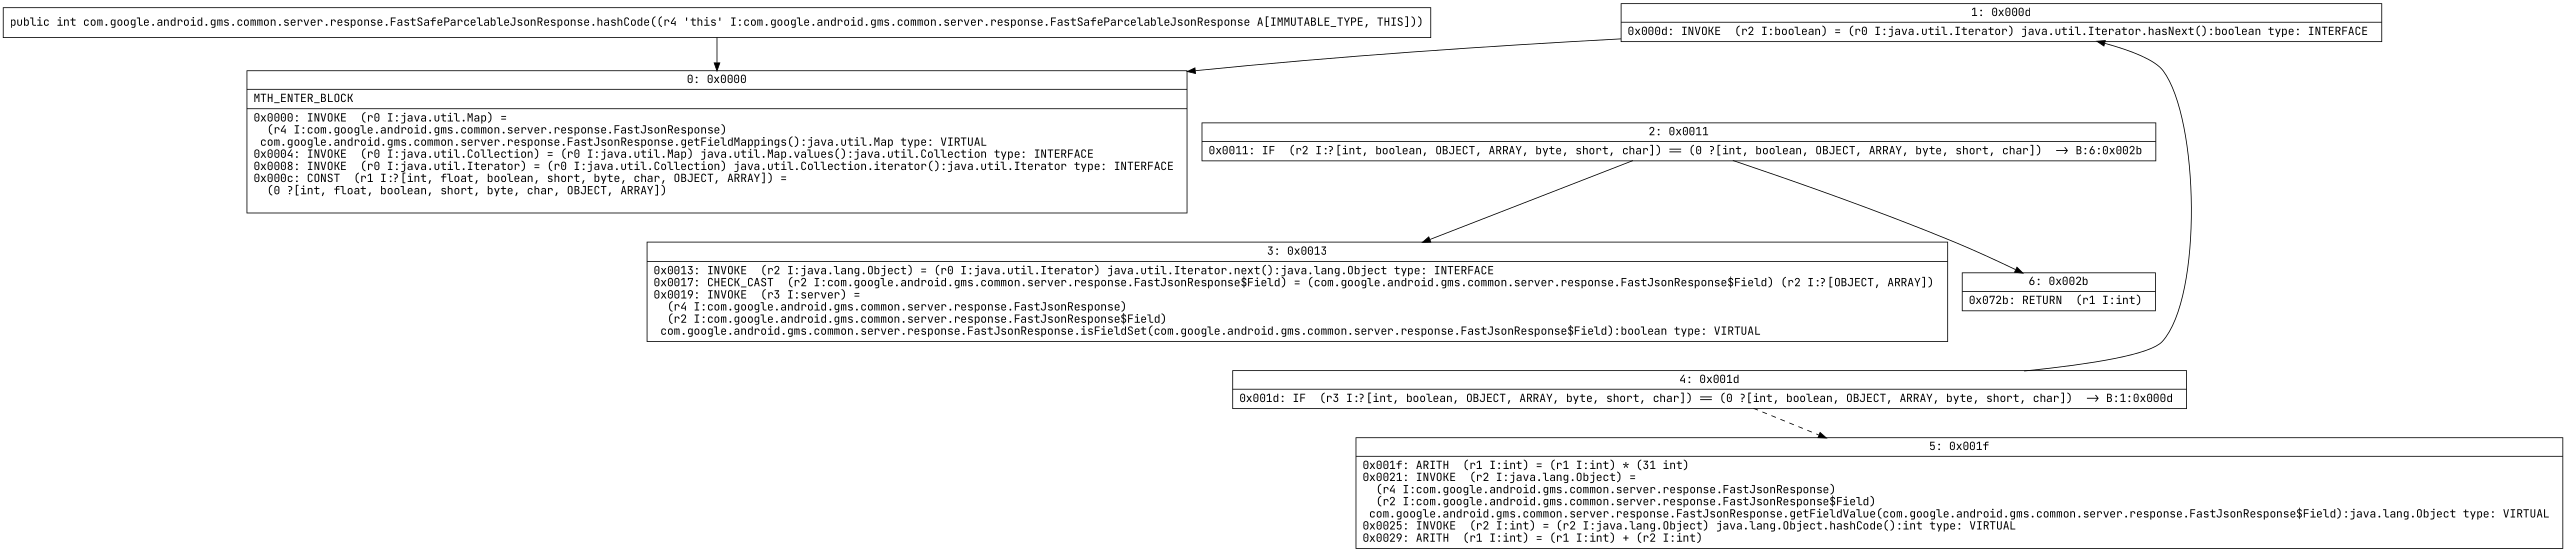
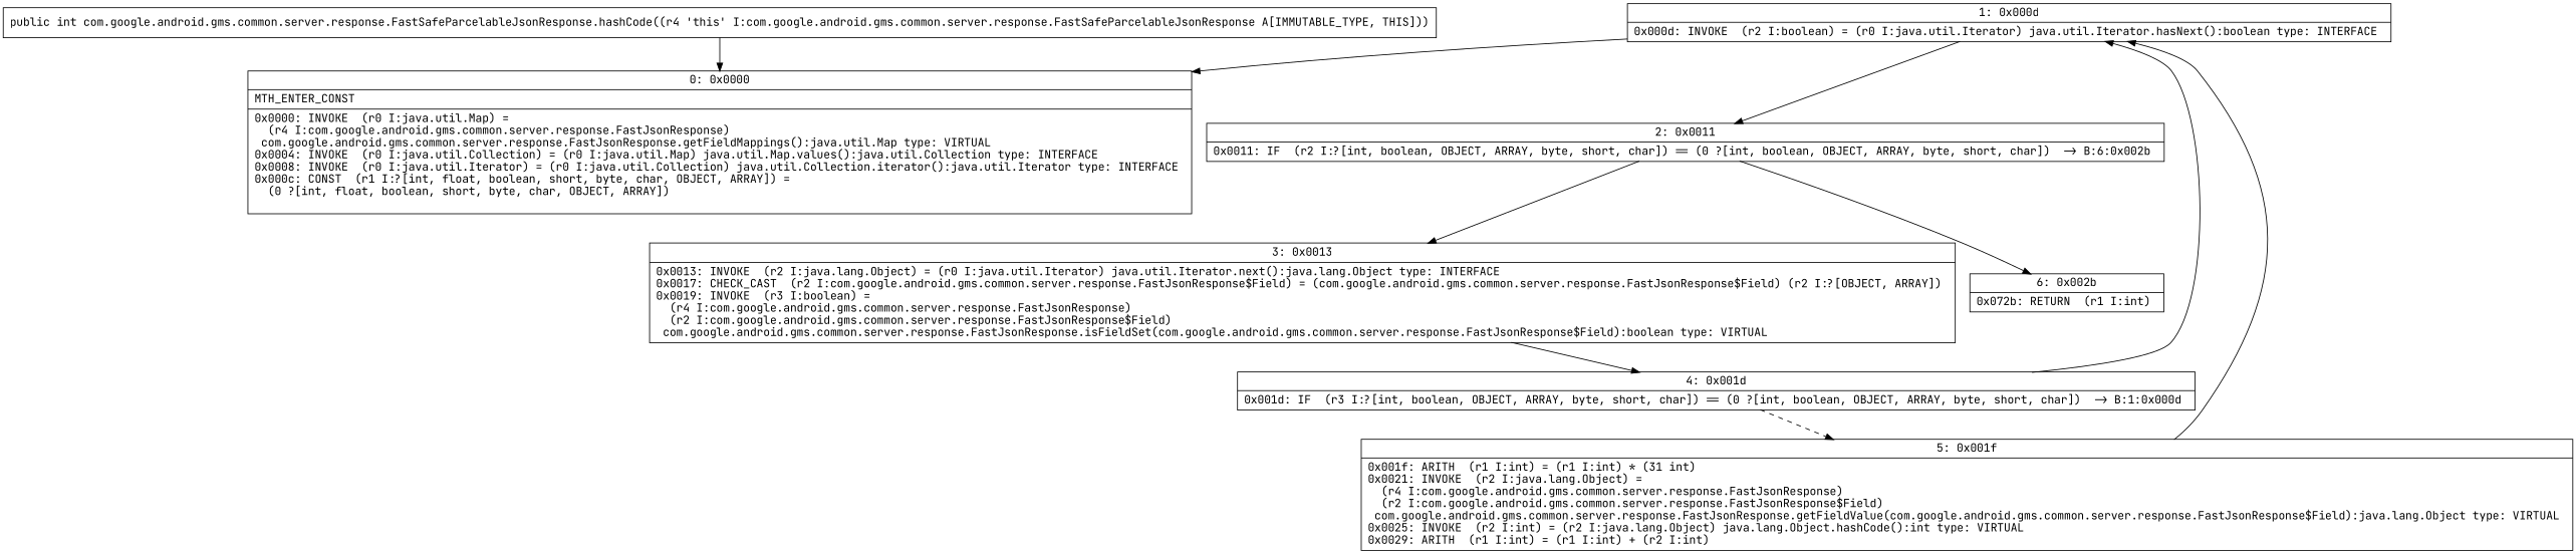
  digraph {
    fontname="JetBrains Mono"
    node [fontname="JetBrains Mono" shape=record]
    edge [fontname="JetBrains Mono"]
-   n1 [label="{0\:\ 0x0000|MTH_ENTER_BLOCK\l|0x0000: INVOKE  (r0 I:java.util.Map) = \l  (r4 I:com.google.android.gms.common.server.response.FastJsonResponse)\l com.google.android.gms.common.server.response.FastJsonResponse.getFieldMappings():java.util.Map type: VIRTUAL \l0x0004: INVOKE  (r0 I:java.util.Collection) = (r0 I:java.util.Map) java.util.Map.values():java.util.Collection type: INTERFACE \l0x0008: INVOKE  (r0 I:java.util.Iterator) = (r0 I:java.util.Collection) java.util.Collection.iterator():java.util.Iterator type: INTERFACE \l0x000c: CONST  (r1 I:?[int, float, boolean, short, byte, char, OBJECT, ARRAY]) = \l  (0 ?[int, float, boolean, short, byte, char, OBJECT, ARRAY])\l \l}"]
+   n1 [label="{0\:\ 0x0000|MTH_ENTER_CONST\l|0x0000: INVOKE  (r0 I:java.util.Map) = \l  (r4 I:com.google.android.gms.common.server.response.FastJsonResponse)\l com.google.android.gms.common.server.response.FastJsonResponse.getFieldMappings():java.util.Map type: VIRTUAL \l0x0004: INVOKE  (r0 I:java.util.Collection) = (r0 I:java.util.Map) java.util.Map.values():java.util.Collection type: INTERFACE \l0x0008: INVOKE  (r0 I:java.util.Iterator) = (r0 I:java.util.Collection) java.util.Collection.iterator():java.util.Iterator type: INTERFACE \l0x000c: CONST  (r1 I:?[int, float, boolean, short, byte, char, OBJECT, ARRAY]) = \l  (0 ?[int, float, boolean, short, byte, char, OBJECT, ARRAY])\l \l}"]
    n2 [label="{1\:\ 0x000d|0x000d: INVOKE  (r2 I:boolean) = (r0 I:java.util.Iterator) java.util.Iterator.hasNext():boolean type: INTERFACE \l}"]
    n3 [label="{2\:\ 0x0011|0x0011: IF  (r2 I:?[int, boolean, OBJECT, ARRAY, byte, short, char]) == (0 ?[int, boolean, OBJECT, ARRAY, byte, short, char])  \-\> B:6:0x002b \l}"]
-   n4 [label="{3\:\ 0x0013|0x0013: INVOKE  (r2 I:java.lang.Object) = (r0 I:java.util.Iterator) java.util.Iterator.next():java.lang.Object type: INTERFACE \l0x0017: CHECK_CAST  (r2 I:com.google.android.gms.common.server.response.FastJsonResponse$Field) = (com.google.android.gms.common.server.response.FastJsonResponse$Field) (r2 I:?[OBJECT, ARRAY]) \l0x0019: INVOKE  (r3 I:server) = \l  (r4 I:com.google.android.gms.common.server.response.FastJsonResponse)\l  (r2 I:com.google.android.gms.common.server.response.FastJsonResponse$Field)\l com.google.android.gms.common.server.response.FastJsonResponse.isFieldSet(com.google.android.gms.common.server.response.FastJsonResponse$Field):boolean type: VIRTUAL \l}"]
+   n4 [label="{3\:\ 0x0013|0x0013: INVOKE  (r2 I:java.lang.Object) = (r0 I:java.util.Iterator) java.util.Iterator.next():java.lang.Object type: INTERFACE \l0x0017: CHECK_CAST  (r2 I:com.google.android.gms.common.server.response.FastJsonResponse$Field) = (com.google.android.gms.common.server.response.FastJsonResponse$Field) (r2 I:?[OBJECT, ARRAY]) \l0x0019: INVOKE  (r3 I:boolean) = \l  (r4 I:com.google.android.gms.common.server.response.FastJsonResponse)\l  (r2 I:com.google.android.gms.common.server.response.FastJsonResponse$Field)\l com.google.android.gms.common.server.response.FastJsonResponse.isFieldSet(com.google.android.gms.common.server.response.FastJsonResponse$Field):boolean type: VIRTUAL \l}"]
    n5 [label="{6\:\ 0x002b|0x072b: RETURN  (r1 I:int) \l}"]
    n6 [label="{4\:\ 0x001d|0x001d: IF  (r3 I:?[int, boolean, OBJECT, ARRAY, byte, short, char]) == (0 ?[int, boolean, OBJECT, ARRAY, byte, short, char])  \-\> B:1:0x000d \l}"]
    n7 [label="{5\:\ 0x001f|0x001f: ARITH  (r1 I:int) = (r1 I:int) * (31 int) \l0x0021: INVOKE  (r2 I:java.lang.Object) = \l  (r4 I:com.google.android.gms.common.server.response.FastJsonResponse)\l  (r2 I:com.google.android.gms.common.server.response.FastJsonResponse$Field)\l com.google.android.gms.common.server.response.FastJsonResponse.getFieldValue(com.google.android.gms.common.server.response.FastJsonResponse$Field):java.lang.Object type: VIRTUAL \l0x0025: INVOKE  (r2 I:int) = (r2 I:java.lang.Object) java.lang.Object.hashCode():int type: VIRTUAL \l0x0029: ARITH  (r1 I:int) = (r1 I:int) + (r2 I:int) \l}"]
    n8 [label="{public int com.google.android.gms.common.server.response.FastSafeParcelableJsonResponse.hashCode((r4 'this' I:com.google.android.gms.common.server.response.FastSafeParcelableJsonResponse A[IMMUTABLE_TYPE, THIS])) }"]
    n2 -> n1
+   n2 -> n3
    n3 -> n4 [style=solid]
    n3 -> n5
+   n4 -> n6
    n6 -> n2
    n6 -> n7 [style=dashed]
+   n7 -> n2
    n8 -> n1
  }
